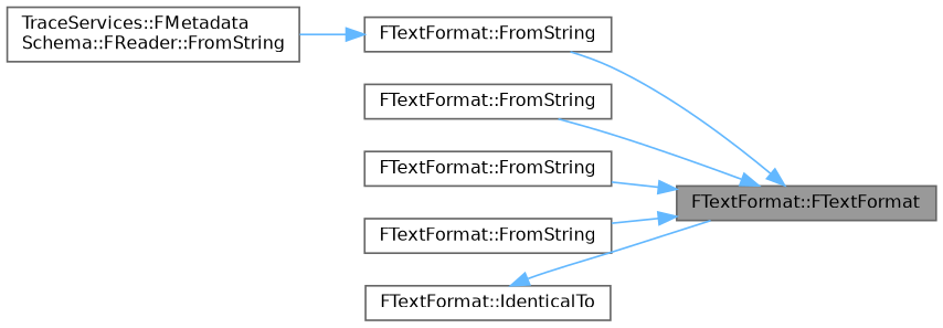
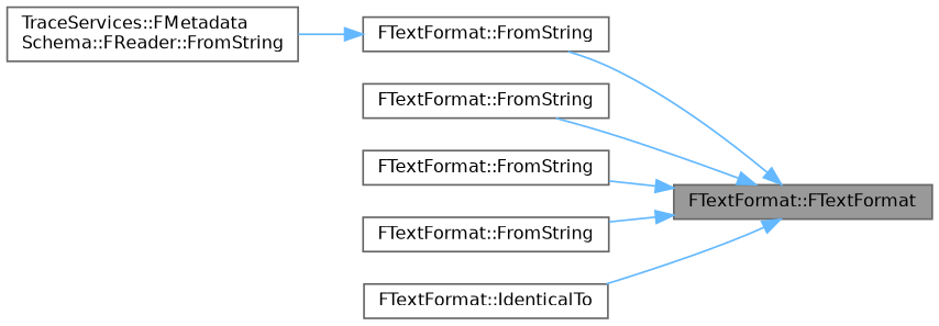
  digraph {
    rankdir=RL
    node [color=grey40 fillcolor=white fontname=Helvetica fontsize=10 shape=box style=filled]
    edge [color=steelblue1 dir=back fontname=Helvetica fontsize=10 labelfontname=Helvetica labelfontsize=10 style=solid]
    n1 [color=gray40 fillcolor=grey60 fontcolor=black height=0.2 label="FTextFormat::FTextFormat" width=0.4]
    n2 [height=0.2 label="FTextFormat::FromString" width=0.4]
    n3 [height=0.2 label="FTextFormat::FromString" width=0.4]
    n4 [height=0.2 label="FTextFormat::FromString" width=0.4]
    n5 [height=0.2 label="FTextFormat::FromString" width=0.4]
    n6 [height=0.2 label="FTextFormat::IdenticalTo" width=0.4]
    n7 [height=0.2 label="TraceServices::FMetadata\lSchema::FReader::FromString" width=0.4]
    n1 -> n2
    n1 -> n3
    n1 -> n4
    n1 -> n5
-   n6 -> n1
+   n1 -> n6
    n2 -> n7
  }
